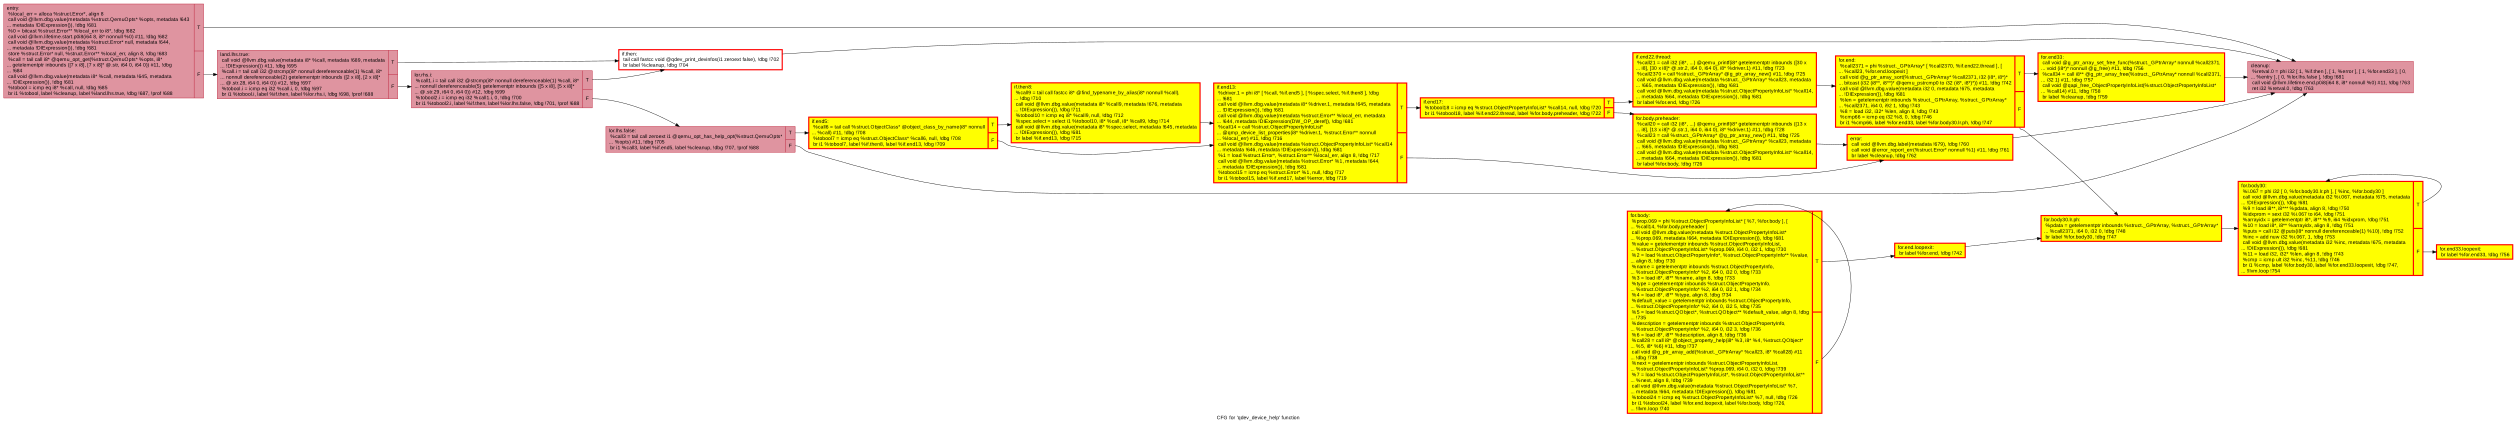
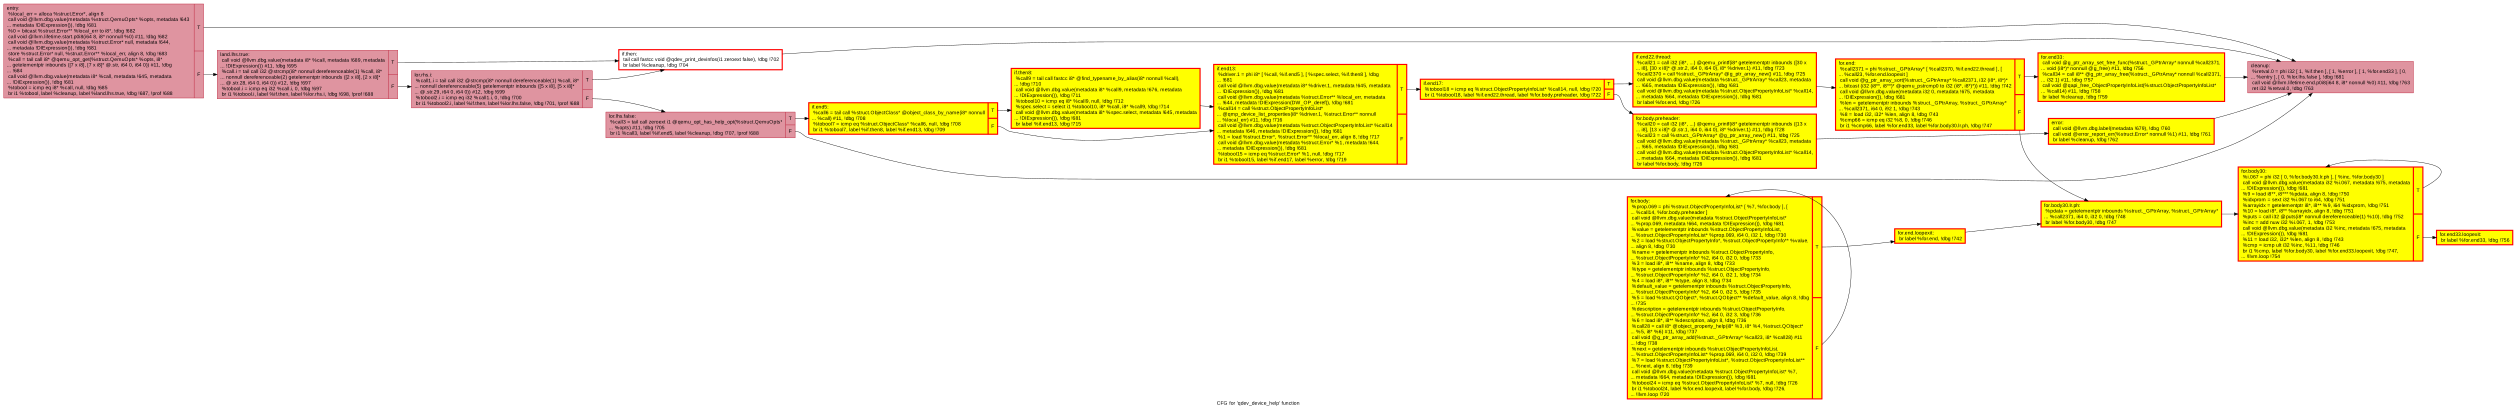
  digraph {
    fontname="Liberation Sans"
    label="CFG for 'qdev_device_help' function"
    rankdir=LR
    node [color=red fillcolor=yellow fontname="Liberation Sans" shape=record style=filled penwidth=3.0]
    edge [fontname="Liberation Sans" tailport=s0]
    n1 [color="#b70d28ff" fillcolor="#b70d2870" label="{entry:\l  %local_err = alloca %struct.Error*, align 8\l  call void @llvm.dbg.value(metadata %struct.QemuOpts* %opts, metadata !643,\l... metadata !DIExpression()), !dbg !681\l  %0 = bitcast %struct.Error** %local_err to i8*, !dbg !682\l  call void @llvm.lifetime.start.p0i8(i64 8, i8* nonnull %0) #11, !dbg !682\l  call void @llvm.dbg.value(metadata %struct.Error* null, metadata !644,\l... metadata !DIExpression()), !dbg !681\l  store %struct.Error* null, %struct.Error** %local_err, align 8, !dbg !683\l  %call = tail call i8* @qemu_opt_get(%struct.QemuOpts* %opts, i8*\l... getelementptr inbounds ([7 x i8], [7 x i8]* @.str, i64 0, i64 0)) #11, !dbg\l... !684\l  call void @llvm.dbg.value(metadata i8* %call, metadata !645, metadata\l... !DIExpression()), !dbg !681\l  %tobool = icmp eq i8* %call, null, !dbg !685\l  br i1 %tobool, label %cleanup, label %land.lhs.true, !dbg !687, !prof !688\l|{<s0>T|<s1>F}}" penwidth=""]
    n2 [color="#b70d28ff" fillcolor="#b70d2870" label="{cleanup:                                          \l  %retval.0 = phi i32 [ 1, %if.then ], [ 1, %error ], [ 1, %for.end33 ], [ 0,\l... %entry ], [ 0, %lor.lhs.false ], !dbg !681\l  call void @llvm.lifetime.end.p0i8(i64 8, i8* nonnull %0) #11, !dbg !763\l  ret i32 %retval.0, !dbg !763\l}" penwidth=""]
    n3 [color="#b70d28ff" fillcolor="#b70d2870" label="{land.lhs.true:                                    \l  call void @llvm.dbg.value(metadata i8* %call, metadata !689, metadata\l... !DIExpression()) #11, !dbg !695\l  %call.i = tail call i32 @strcmp(i8* nonnull dereferenceable(1) %call, i8*\l... nonnull dereferenceable(2) getelementptr inbounds ([2 x i8], [2 x i8]*\l... @.str.28, i64 0, i64 0)) #12, !dbg !697\l  %tobool.i = icmp eq i32 %call.i, 0, !dbg !697\l  br i1 %tobool.i, label %if.then, label %lor.rhs.i, !dbg !698, !prof !688\l|{<s0>T|<s1>F}}" penwidth=""]
    n4 [label="{if.then:                                          \l  tail call fastcc void @qdev_print_devinfos(i1 zeroext false), !dbg !702\l  br label %cleanup, !dbg !704\l}" fillcolor="" style=""]
    n5 [color="#b70d28ff" fillcolor="#b70d2870" label="{lor.rhs.i:                                        \l  %call1.i = tail call i32 @strcmp(i8* nonnull dereferenceable(1) %call, i8*\l... nonnull dereferenceable(5) getelementptr inbounds ([5 x i8], [5 x i8]*\l... @.str.29, i64 0, i64 0)) #12, !dbg !699\l  %tobool2.i = icmp eq i32 %call1.i, 0, !dbg !700\l  br i1 %tobool2.i, label %if.then, label %lor.lhs.false, !dbg !701, !prof !688\l|{<s0>T|<s1>F}}" penwidth=""]
    n6 [color="#b70d28ff" fillcolor="#b70d2870" label="{lor.lhs.false:                                    \l  %call3 = tail call zeroext i1 @qemu_opt_has_help_opt(%struct.QemuOpts*\l... %opts) #11, !dbg !705\l  br i1 %call3, label %if.end5, label %cleanup, !dbg !707, !prof !688\l|{<s0>T|<s1>F}}" penwidth=""]
    n7 [label="{if.end5:                                          \l  %call6 = tail call %struct.ObjectClass* @object_class_by_name(i8* nonnull\l... %call) #11, !dbg !708\l  %tobool7 = icmp eq %struct.ObjectClass* %call6, null, !dbg !708\l  br i1 %tobool7, label %if.then8, label %if.end13, !dbg !709\l|{<s0>T|<s1>F}}"]
    n8 [label="{if.then8:                                         \l  %call9 = tail call fastcc i8* @find_typename_by_alias(i8* nonnull %call),\l... !dbg !710\l  call void @llvm.dbg.value(metadata i8* %call9, metadata !676, metadata\l... !DIExpression()), !dbg !711\l  %tobool10 = icmp eq i8* %call9, null, !dbg !712\l  %spec.select = select i1 %tobool10, i8* %call, i8* %call9, !dbg !714\l  call void @llvm.dbg.value(metadata i8* %spec.select, metadata !645, metadata\l... !DIExpression()), !dbg !681\l  br label %if.end13, !dbg !715\l}"]
    n9 [label="{if.end13:                                         \l  %driver.1 = phi i8* [ %call, %if.end5 ], [ %spec.select, %if.then8 ], !dbg\l... !681\l  call void @llvm.dbg.value(metadata i8* %driver.1, metadata !645, metadata\l... !DIExpression()), !dbg !681\l  call void @llvm.dbg.value(metadata %struct.Error** %local_err, metadata\l... !644, metadata !DIExpression(DW_OP_deref)), !dbg !681\l  %call14 = call %struct.ObjectPropertyInfoList*\l... @qmp_device_list_properties(i8* %driver.1, %struct.Error** nonnull\l... %local_err) #11, !dbg !716\l  call void @llvm.dbg.value(metadata %struct.ObjectPropertyInfoList* %call14,\l... metadata !646, metadata !DIExpression()), !dbg !681\l  %1 = load %struct.Error*, %struct.Error** %local_err, align 8, !dbg !717\l  call void @llvm.dbg.value(metadata %struct.Error* %1, metadata !644,\l... metadata !DIExpression()), !dbg !681\l  %tobool15 = icmp eq %struct.Error* %1, null, !dbg !717\l  br i1 %tobool15, label %if.end17, label %error, !dbg !719\l|{<s0>T|<s1>F}}"]
    n10 [label="{if.end17:                                         \l  %tobool18 = icmp eq %struct.ObjectPropertyInfoList* %call14, null, !dbg !720\l  br i1 %tobool18, label %if.end22.thread, label %for.body.preheader, !dbg !722\l|{<s0>T|<s1>F}}"]
    n11 [label="{error:                                            \l  call void @llvm.dbg.label(metadata !679), !dbg !760\l  call void @error_report_err(%struct.Error* nonnull %1) #11, !dbg !761\l  br label %cleanup, !dbg !762\l}"]
    n12 [label="{if.end22.thread:                                  \l  %call21 = call i32 (i8*, ...) @qemu_printf(i8* getelementptr inbounds ([30 x\l... i8], [30 x i8]* @.str.2, i64 0, i64 0), i8* %driver.1) #11, !dbg !723\l  %call2370 = call %struct._GPtrArray* @g_ptr_array_new() #11, !dbg !725\l  call void @llvm.dbg.value(metadata %struct._GPtrArray* %call23, metadata\l... !665, metadata !DIExpression()), !dbg !681\l  call void @llvm.dbg.value(metadata %struct.ObjectPropertyInfoList* %call14,\l... metadata !664, metadata !DIExpression()), !dbg !681\l  br label %for.end, !dbg !726\l}"]
    n13 [label="{for.body.preheader:                               \l  %call20 = call i32 (i8*, ...) @qemu_printf(i8* getelementptr inbounds ([13 x\l... i8], [13 x i8]* @.str.1, i64 0, i64 0), i8* %driver.1) #11, !dbg !728\l  %call23 = call %struct._GPtrArray* @g_ptr_array_new() #11, !dbg !725\l  call void @llvm.dbg.value(metadata %struct._GPtrArray* %call23, metadata\l... !665, metadata !DIExpression()), !dbg !681\l  call void @llvm.dbg.value(metadata %struct.ObjectPropertyInfoList* %call14,\l... metadata !664, metadata !DIExpression()), !dbg !681\l  br label %for.body, !dbg !726\l}"]
    n14 [label="{for.end:                                          \l  %call2371 = phi %struct._GPtrArray* [ %call2370, %if.end22.thread ], [\l... %call23, %for.end.loopexit ]\l  call void @g_ptr_array_sort(%struct._GPtrArray* %call2371, i32 (i8*, i8*)*\l... bitcast (i32 (i8**, i8**)* @qemu_pstrcmp0 to i32 (i8*, i8*)*)) #11, !dbg !742\l  call void @llvm.dbg.value(metadata i32 0, metadata !675, metadata\l... !DIExpression()), !dbg !681\l  %len = getelementptr inbounds %struct._GPtrArray, %struct._GPtrArray*\l... %call2371, i64 0, i92 1, !dbg !743\l  %8 = load i32, i32* %len, align 8, !dbg !743\l  %cmp66 = icmp eq i32 %8, 0, !dbg !746\l  br i1 %cmp66, label %for.end33, label %for.body30.lr.ph, !dbg !747\l|{<s0>T|<s1>F}}"]
    n15 [label="{for.end33:                                        \l  call void @g_ptr_array_set_free_func(%struct._GPtrArray* nonnull %call2371,\l... void (i8*)* nonnull @g_free) #11, !dbg !756\l  %call34 = call i8** @g_ptr_array_free(%struct._GPtrArray* nonnull %call2371,\l... i32 1) #11, !dbg !757\l  call void @qapi_free_ObjectPropertyInfoList(%struct.ObjectPropertyInfoList*\l... %call14) #11, !dbg !758\l  br label %cleanup, !dbg !759\l}"]
    n16 [label="{for.body30.lr.ph:                                 \l  %pdata = getelementptr inbounds %struct._GPtrArray, %struct._GPtrArray*\l... %call2371, i64 0, i32 0, !dbg !748\l  br label %for.body30, !dbg !747\l}"]
-   n17 [label="{for.body:                                         \l  %prop.069 = phi %struct.ObjectPropertyInfoList* [ %7, %for.body ], [\l... %call14, %for.body.preheader ]\l  call void @llvm.dbg.value(metadata %struct.ObjectPropertyInfoList*\l... %prop.069, metadata !664, metadata !DIExpression()), !dbg !681\l  %value = getelementptr inbounds %struct.ObjectPropertyInfoList,\l... %struct.ObjectPropertyInfoList* %prop.069, i64 0, i32 1, !dbg !730\l  %2 = load %struct.ObjectPropertyInfo*, %struct.ObjectPropertyInfo** %value,\l... align 8, !dbg !730\l  %name = getelementptr inbounds %struct.ObjectPropertyInfo,\l... %struct.ObjectPropertyInfo* %2, i64 0, i32 0, !dbg !733\l  %3 = load i8*, i8** %name, align 8, !dbg !733\l  %type = getelementptr inbounds %struct.ObjectPropertyInfo,\l... %struct.ObjectPropertyInfo* %2, i64 0, i32 1, !dbg !734\l  %4 = load i8*, i8** %type, align 8, !dbg !734\l  %default_value = getelementptr inbounds %struct.ObjectPropertyInfo,\l... %struct.ObjectPropertyInfo* %2, i64 0, i32 5, !dbg !735\l  %5 = load %struct.QObject*, %struct.QObject** %default_value, align 8, !dbg\l... !735\l  %description = getelementptr inbounds %struct.ObjectPropertyInfo,\l... %struct.ObjectPropertyInfo* %2, i64 0, i32 3, !dbg !736\l  %6 = load i8*, i8** %description, align 8, !dbg !736\l  %call28 = call i8* @object_property_help(i8* %3, i8* %4, %struct.QObject*\l... %5, i8* %6) #11, !dbg !737\l  call void @g_ptr_array_add(%struct._GPtrArray* %call23, i8* %call28) #11,\l... !dbg !738\l  %next = getelementptr inbounds %struct.ObjectPropertyInfoList,\l... %struct.ObjectPropertyInfoList* %prop.069, i64 0, i32 0, !dbg !739\l  %7 = load %struct.ObjectPropertyInfoList*, %struct.ObjectPropertyInfoList**\l... %next, align 8, !dbg !739\l  call void @llvm.dbg.value(metadata %struct.ObjectPropertyInfoList* %7,\l... metadata !664, metadata !DIExpression()), !dbg !681\l  %tobool24 = icmp eq %struct.ObjectPropertyInfoList* %7, null, !dbg !726\l  br i1 %tobool24, label %for.end.loopexit, label %for.body, !dbg !726,\l... !llvm.loop !740\l|{<s0>T|<s1>F}}"]
+   n17 [label="{for.body:                                         \l  %prop.069 = phi %struct.ObjectPropertyInfoList* [ %7, %for.body ], [\l... %call14, %for.body.preheader ]\l  call void @llvm.dbg.value(metadata %struct.ObjectPropertyInfoList*\l... %prop.069, metadata !664, metadata !DIExpression()), !dbg !681\l  %value = getelementptr inbounds %struct.ObjectPropertyInfoList,\l... %struct.ObjectPropertyInfoList* %prop.069, i64 0, i32 1, !dbg !730\l  %2 = load %struct.ObjectPropertyInfo*, %struct.ObjectPropertyInfo** %value,\l... align 8, !dbg !730\l  %name = getelementptr inbounds %struct.ObjectPropertyInfo,\l... %struct.ObjectPropertyInfo* %2, i64 0, i32 0, !dbg !733\l  %3 = load i8*, i8** %name, align 8, !dbg !733\l  %type = getelementptr inbounds %struct.ObjectPropertyInfo,\l... %struct.ObjectPropertyInfo* %2, i64 0, i32 1, !dbg !734\l  %4 = load i8*, i8** %type, align 8, !dbg !734\l  %default_value = getelementptr inbounds %struct.ObjectPropertyInfo,\l... %struct.ObjectPropertyInfo* %2, i64 0, i32 5, !dbg !735\l  %5 = load %struct.QObject*, %struct.QObject** %default_value, align 8, !dbg\l... !735\l  %description = getelementptr inbounds %struct.ObjectPropertyInfo,\l... %struct.ObjectPropertyInfo* %2, i64 0, i32 3, !dbg !736\l  %6 = load i8*, i8** %description, align 8, !dbg !736\l  %call28 = call i8* @object_property_help(i8* %3, i8* %4, %struct.QObject*\l... %5, i8* %6) #11, !dbg !737\l  call void @g_ptr_array_add(%struct._GPtrArray* %call23, i8* %call28) #11,\l... !dbg !738\l  %next = getelementptr inbounds %struct.ObjectPropertyInfoList,\l... %struct.ObjectPropertyInfoList* %prop.069, i64 0, i32 0, !dbg !739\l  %7 = load %struct.ObjectPropertyInfoList*, %struct.ObjectPropertyInfoList**\l... %next, align 8, !dbg !739\l  call void @llvm.dbg.value(metadata %struct.ObjectPropertyInfoList* %7,\l... metadata !664, metadata !DIExpression()), !dbg !681\l  %tobool24 = icmp eq %struct.ObjectPropertyInfoList* %7, null, !dbg !726\l  br i1 %tobool24, label %for.end.loopexit, label %for.body, !dbg !726,\l... !llvm.loop !720\l|{<s0>T|<s1>F}}"]
    n18 [label="{for.end.loopexit:                                 \l  br label %for.end, !dbg !742\l}"]
    n19 [label="{for.body30:                                       \l  %i.067 = phi i32 [ 0, %for.body30.lr.ph ], [ %inc, %for.body30 ]\l  call void @llvm.dbg.value(metadata i32 %i.067, metadata !675, metadata\l... !DIExpression()), !dbg !681\l  %9 = load i8**, i8*** %pdata, align 8, !dbg !750\l  %idxprom = sext i32 %i.067 to i64, !dbg !751\l  %arrayidx = getelementptr i8*, i8** %9, i64 %idxprom, !dbg !751\l  %10 = load i8*, i8** %arrayidx, align 8, !dbg !751\l  %puts = call i32 @puts(i8* nonnull dereferenceable(1) %10), !dbg !752\l  %inc = add nuw i32 %i.067, 1, !dbg !753\l  call void @llvm.dbg.value(metadata i32 %inc, metadata !675, metadata\l... !DIExpression()), !dbg !681\l  %11 = load i32, i32* %len, align 8, !dbg !743\l  %cmp = icmp ult i32 %inc, %11, !dbg !746\l  br i1 %cmp, label %for.body30, label %for.end33.loopexit, !dbg !747,\l... !llvm.loop !754\l|{<s0>T|<s1>F}}"]
    n20 [label="{for.end33.loopexit:                               \l  br label %for.end33, !dbg !756\l}"]
    n1 -> n2
    n1 -> n3 [tailport=s1]
    n3 -> n4
    n3 -> n5 [tailport=s1]
    n4 -> n2
    n5 -> n4
    n5 -> n6 [tailport=s1]
    n6 -> n2 [tailport=s1]
    n6 -> n7
    n7 -> n8
    n7 -> n9 [tailport=s1]
    n8 -> n9
    n9 -> n10
-   n9 -> n11 [tailport=s1]
    n10 -> n12
    n10 -> n13 [tailport=s1]
    n11 -> n2
    n12 -> n14
    n13 -> n11
    n14 -> n15
    n14 -> n16 [tailport=s1]
    n15 -> n2
    n16 -> n19
    n17 -> n17 [tailport=s1]
    n17 -> n18
    n18 -> n16
    n19 -> n19
    n19 -> n20 [tailport=s1]
  }
